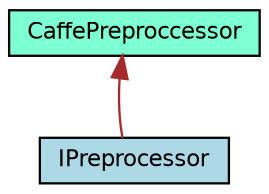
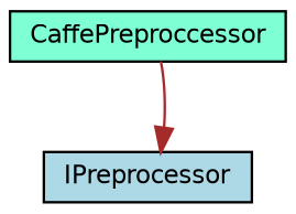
  digraph {
    node [color=black fontname=Helvetica fontsize=10 shape=record style=filled]
    n1 [fillcolor=aquamarine fontcolor=black height=0.2 label=CaffePreproccessor width=0.4]
    n2 [fillcolor=lightblue height=0.2 label=IPreprocessor width=0.4]
-   n1 -> n2 [color=brown dir=back fontname=Helvetica fontsize=10 labelfontname=Helvetica labelfontsize=10 style=solid]
+   n2 -> n1 [color=brown dir=back fontname=Helvetica fontsize=10 labelfontname=Helvetica labelfontsize=10 style=solid]
  }
